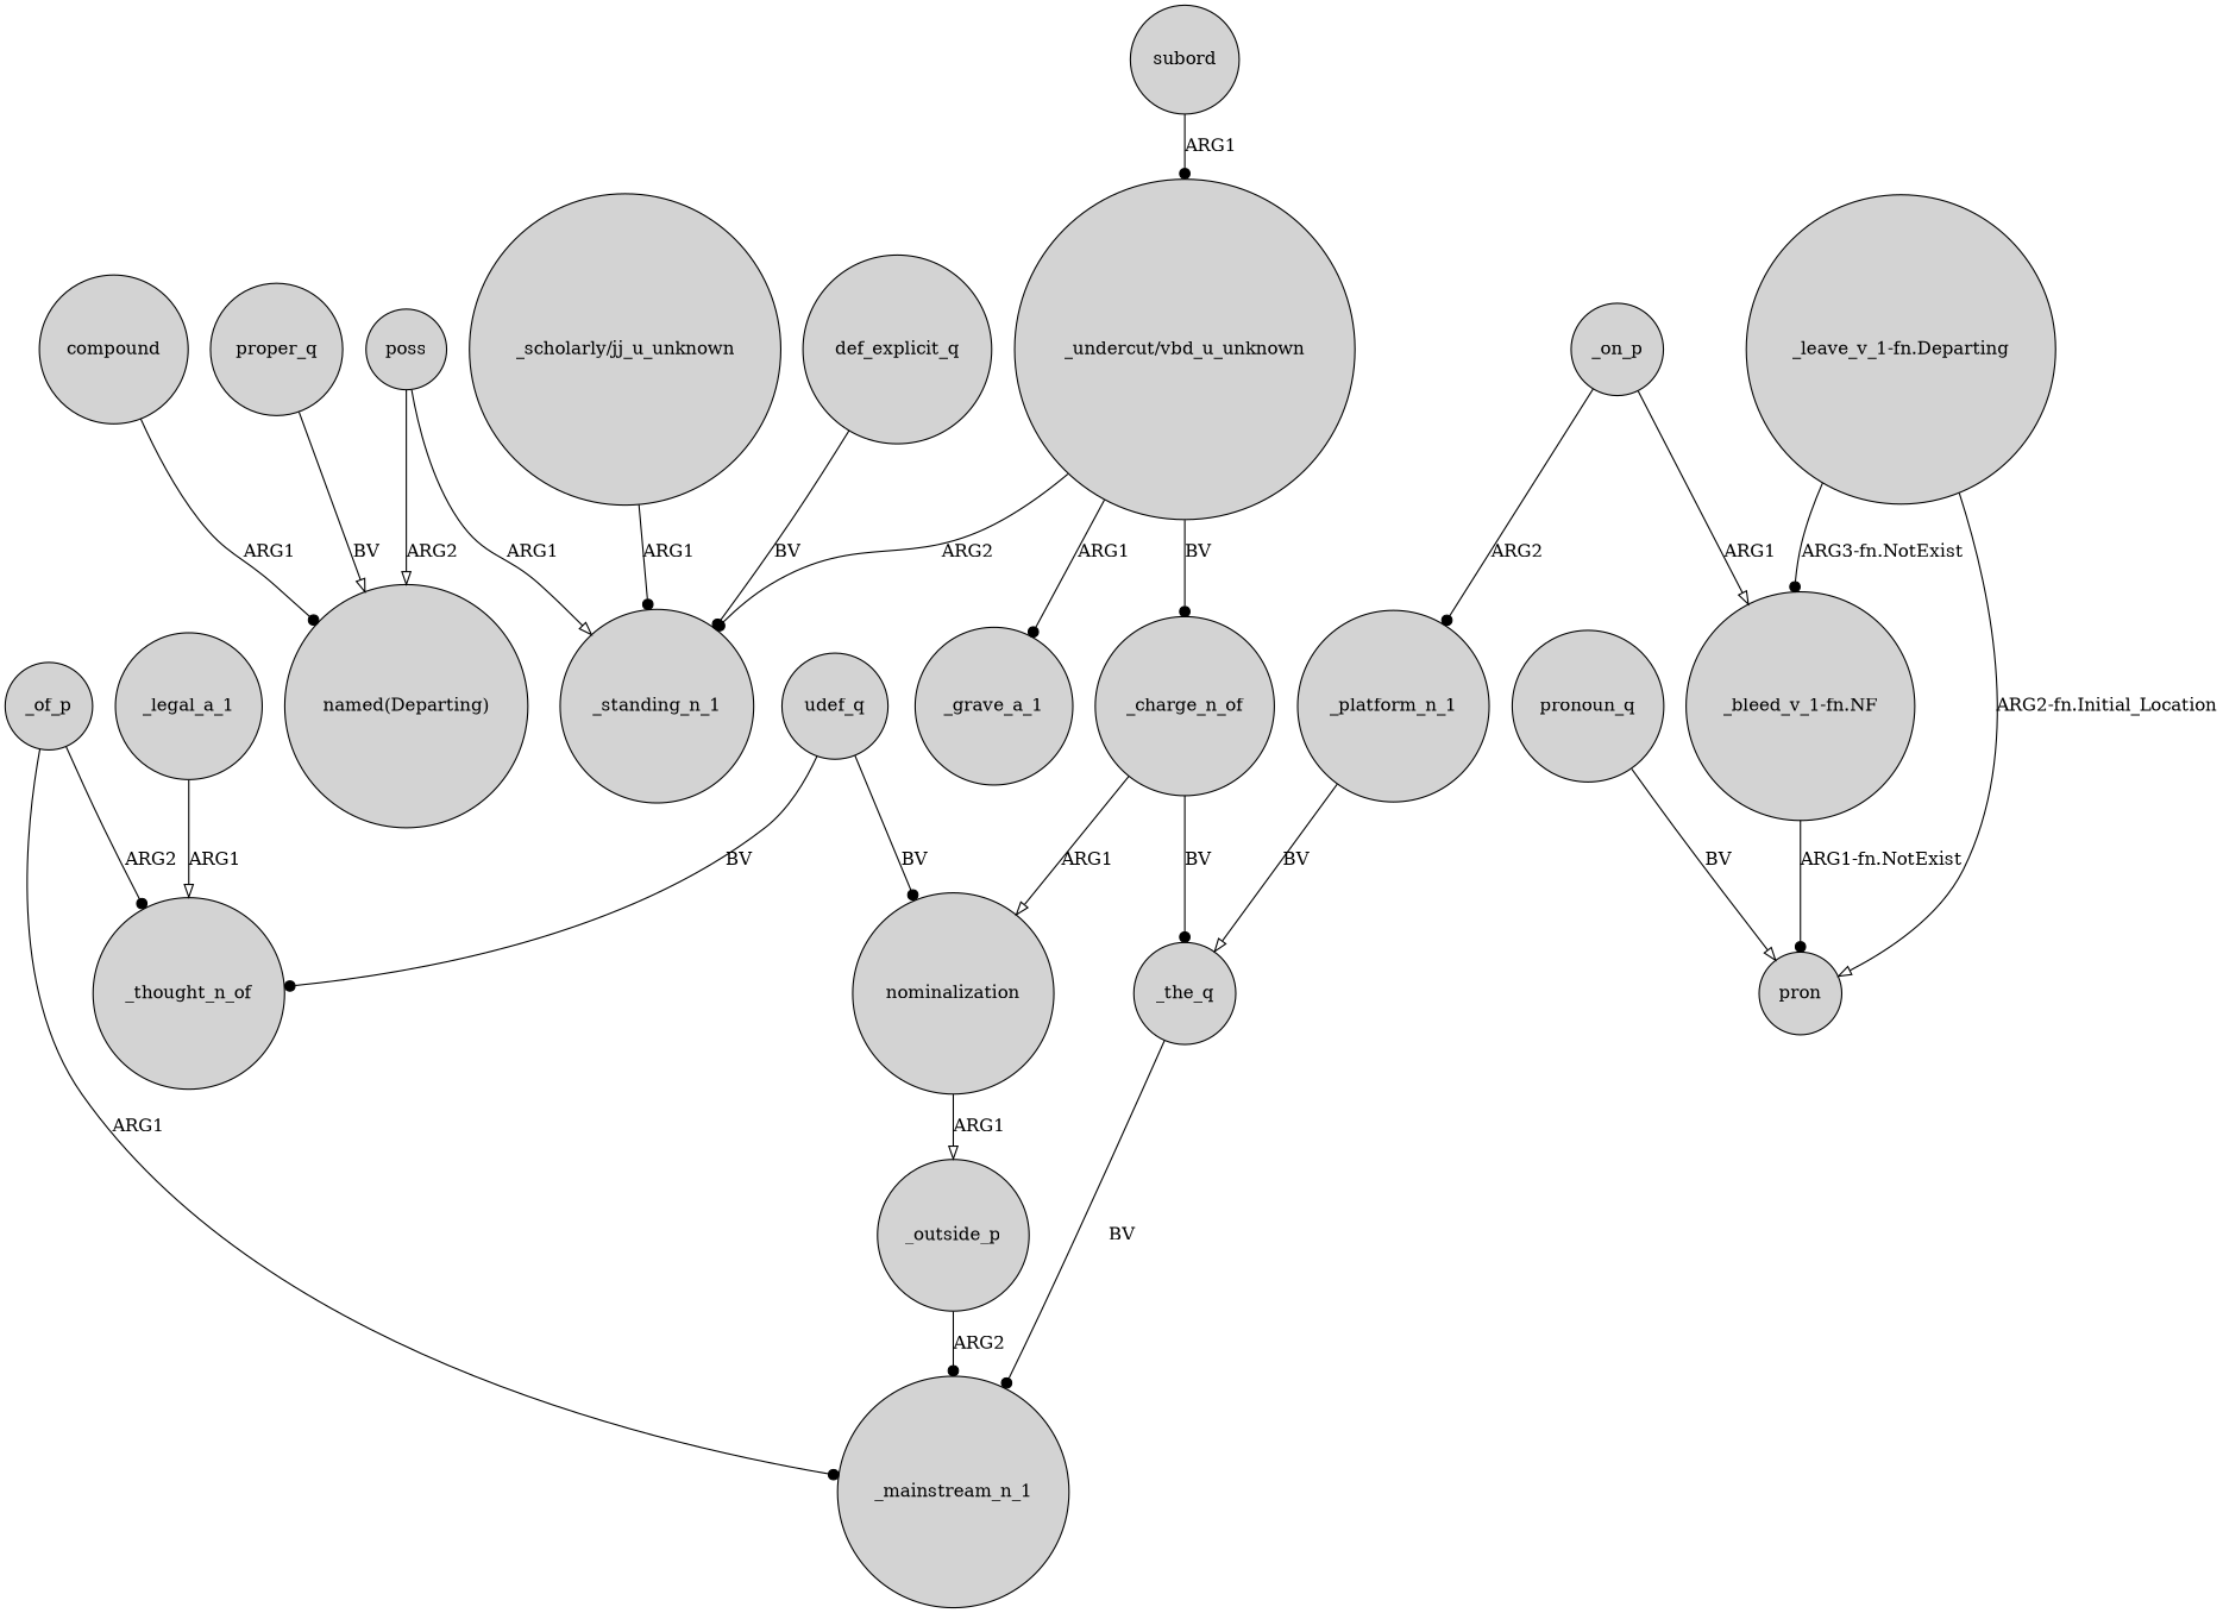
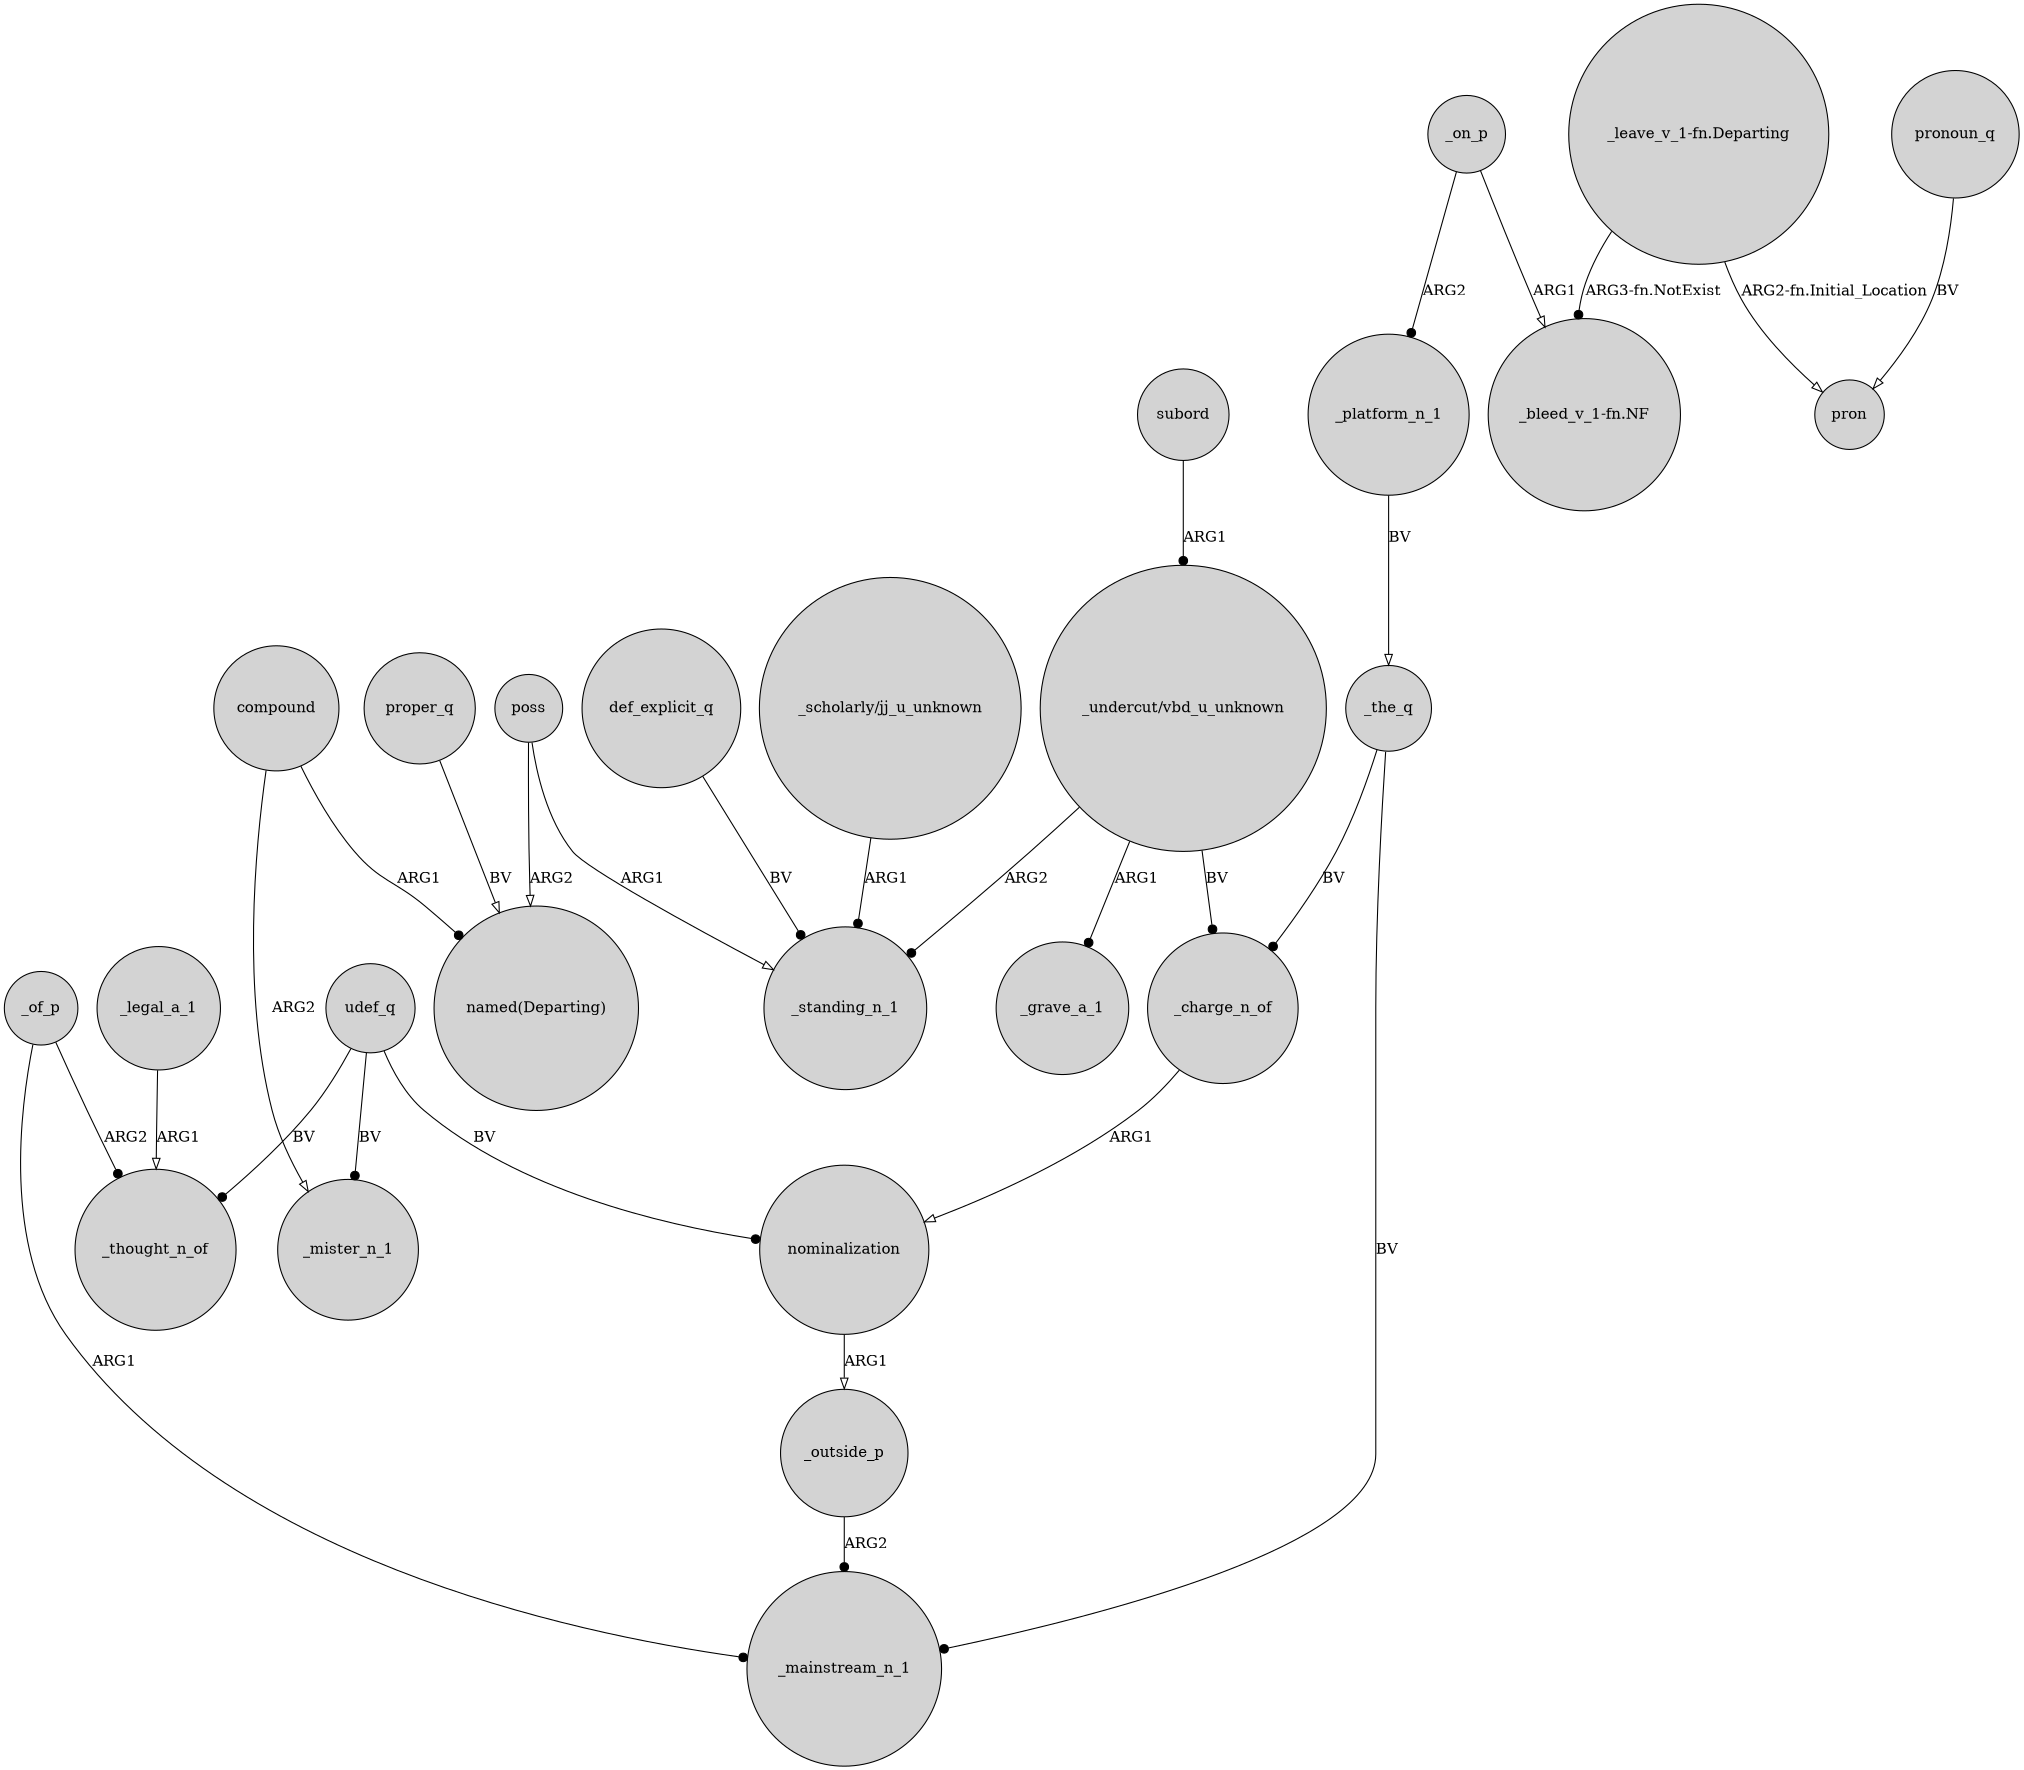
  digraph {
    node [shape=circle style=filled]
    edge [arrowhead=dot]
    _of_p
    _thought_n_of
    _mainstream_n_1
    n4 [label="named(Departing)"]
    poss
    _standing_n_1
    udef_q
+   _mister_n_1
    nominalization
    _outside_p
    _the_q
    _charge_n_of
    _platform_n_1
    compound
    "_undercut/vbd_u_unknown"
    _grave_a_1
    _on_p
    "_bleed_v_1-fn.NF"
    pron
    proper_q
    "_leave_v_1-fn.Departing"
    "_scholarly/jj_u_unknown"
    pronoun_q
    def_explicit_q
    subord
    _legal_a_1
    _of_p -> _thought_n_of [label=ARG2]
    _of_p -> _mainstream_n_1 [label=ARG1]
    poss -> n4 [arrowhead=onormal label=ARG2]
    poss -> _standing_n_1 [arrowhead=onormal label=ARG1]
    udef_q -> _thought_n_of [label=BV]
+   udef_q -> _mister_n_1 [label=BV]
    udef_q -> nominalization [label=BV]
    nominalization -> _outside_p [arrowhead=onormal label=ARG1]
    _outside_p -> _mainstream_n_1 [label=ARG2]
    _the_q -> _mainstream_n_1 [label=BV]
-   _charge_n_of -> _the_q [label=BV]
+   _the_q -> _charge_n_of [label=BV]
    _charge_n_of -> nominalization [arrowhead=onormal label=ARG1]
    _platform_n_1 -> _the_q [arrowhead=onormal label=BV]
    compound -> n4 [label=ARG1]
+   compound -> _mister_n_1 [arrowhead=onormal label=ARG2]
    "_undercut/vbd_u_unknown" -> _standing_n_1 [label=ARG2]
    "_undercut/vbd_u_unknown" -> _charge_n_of [label=BV]
    "_undercut/vbd_u_unknown" -> _grave_a_1 [label=ARG1]
    _on_p -> _platform_n_1 [label=ARG2]
    _on_p -> "_bleed_v_1-fn.NF" [arrowhead=onormal label=ARG1]
-   "_bleed_v_1-fn.NF" -> pron [label="ARG1-fn.NotExist"]
    proper_q -> n4 [arrowhead=onormal label=BV]
    "_leave_v_1-fn.Departing" -> "_bleed_v_1-fn.NF" [label="ARG3-fn.NotExist"]
    "_leave_v_1-fn.Departing" -> pron [arrowhead=onormal label="ARG2-fn.Initial_Location"]
    "_scholarly/jj_u_unknown" -> _standing_n_1 [label=ARG1]
    pronoun_q -> pron [arrowhead=onormal label=BV]
    def_explicit_q -> _standing_n_1 [label=BV]
    subord -> "_undercut/vbd_u_unknown" [label=ARG1]
    _legal_a_1 -> _thought_n_of [arrowhead=onormal label=ARG1]
  }
